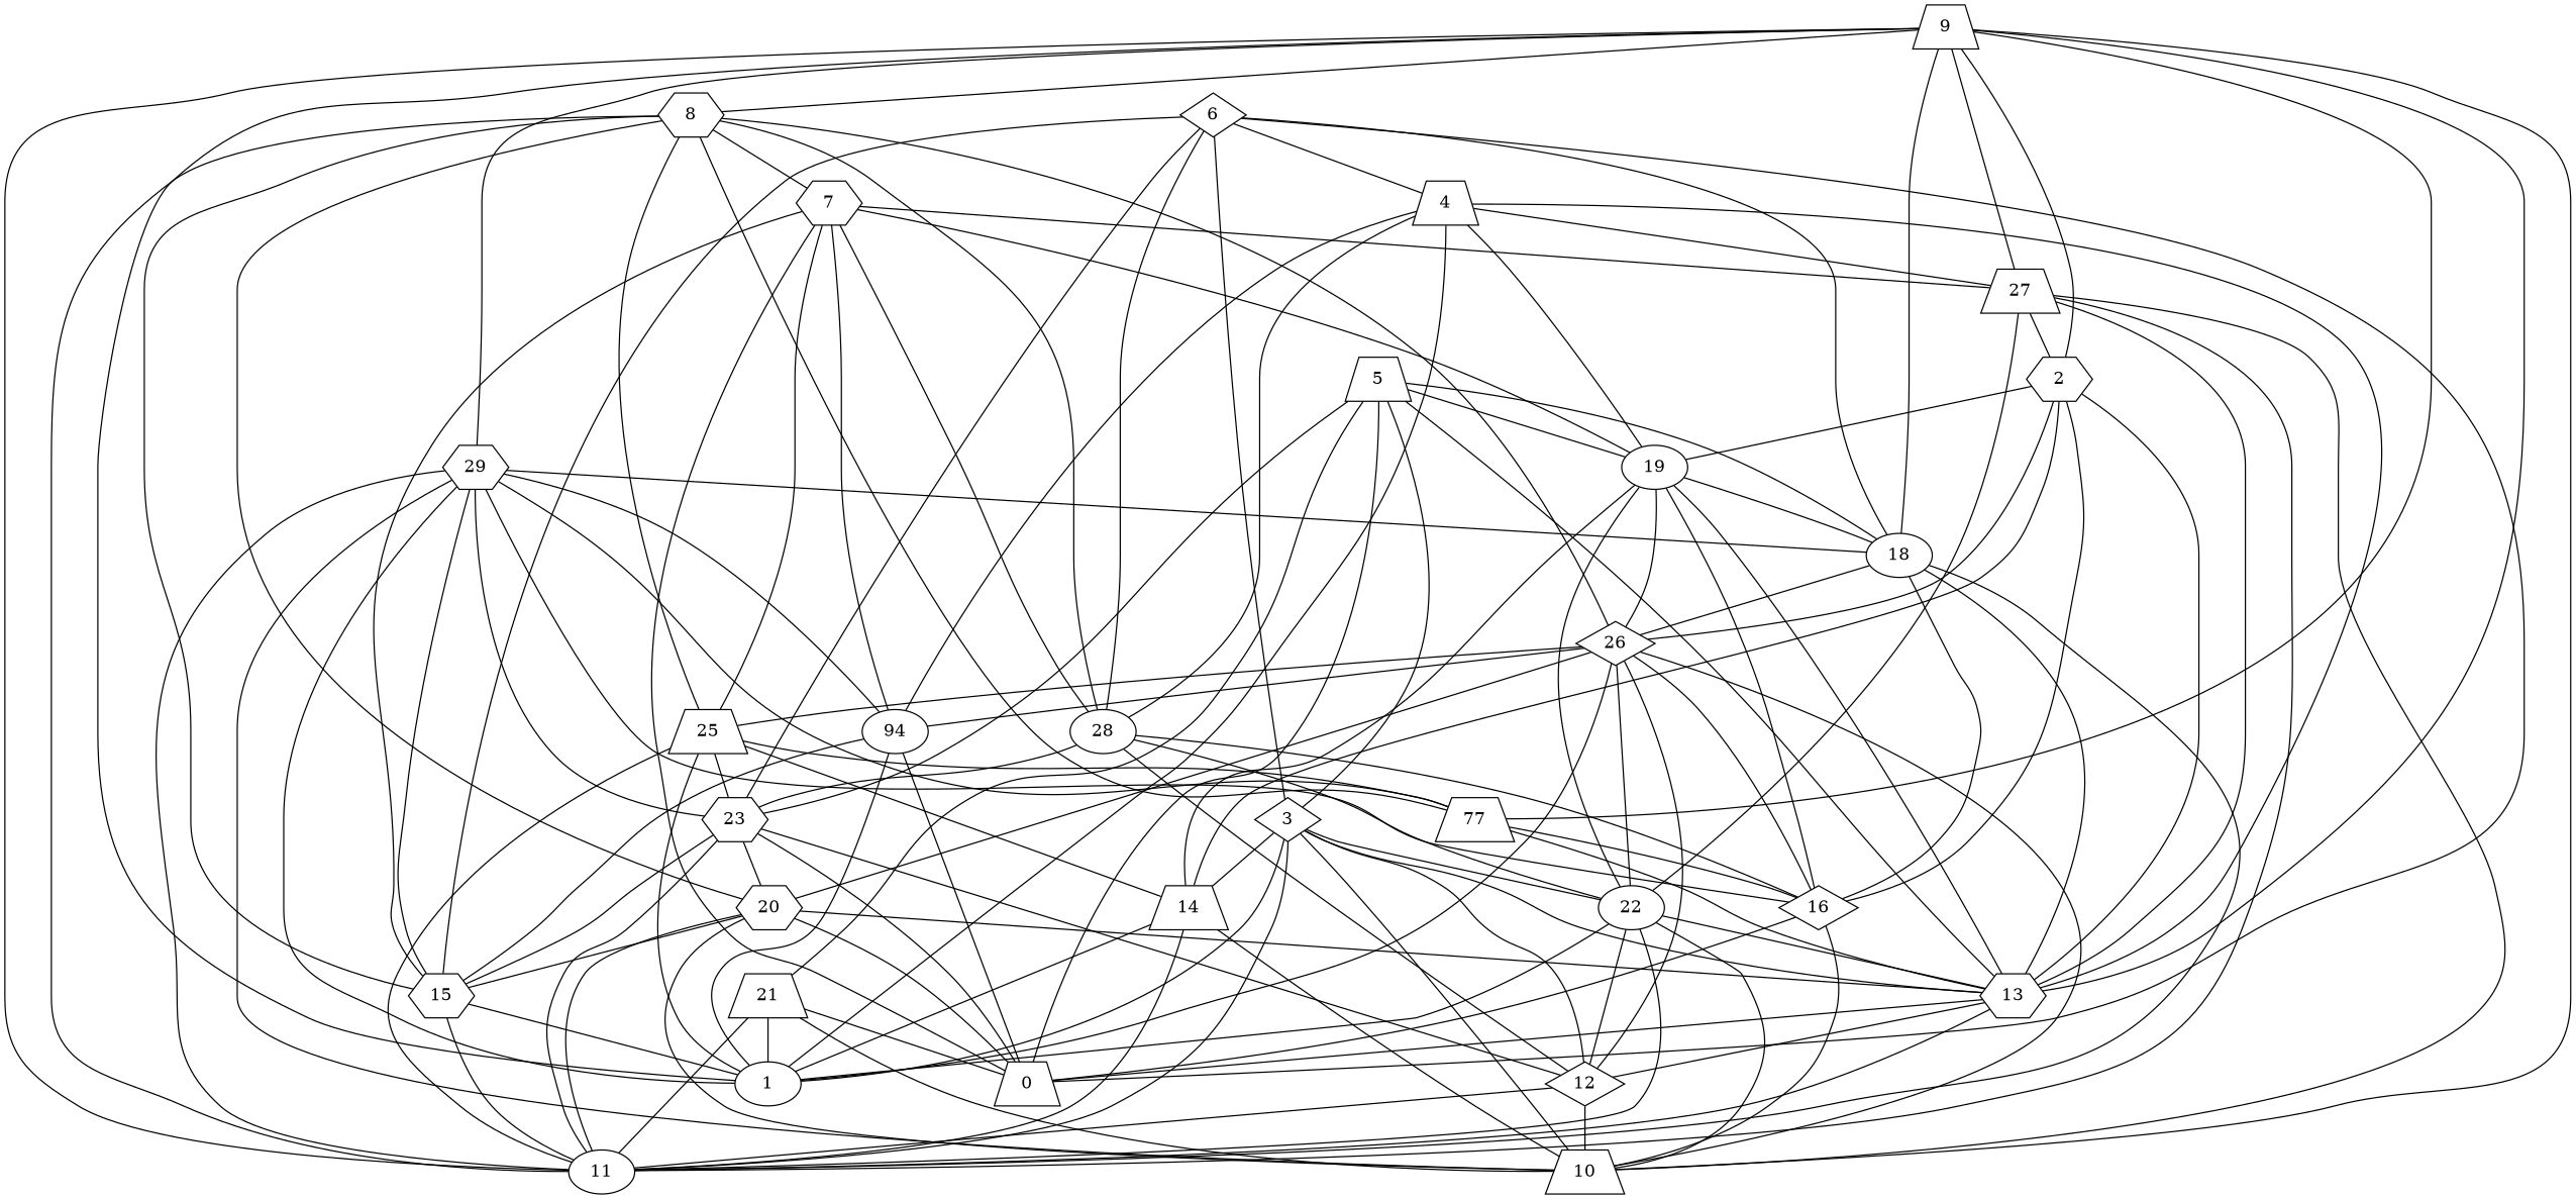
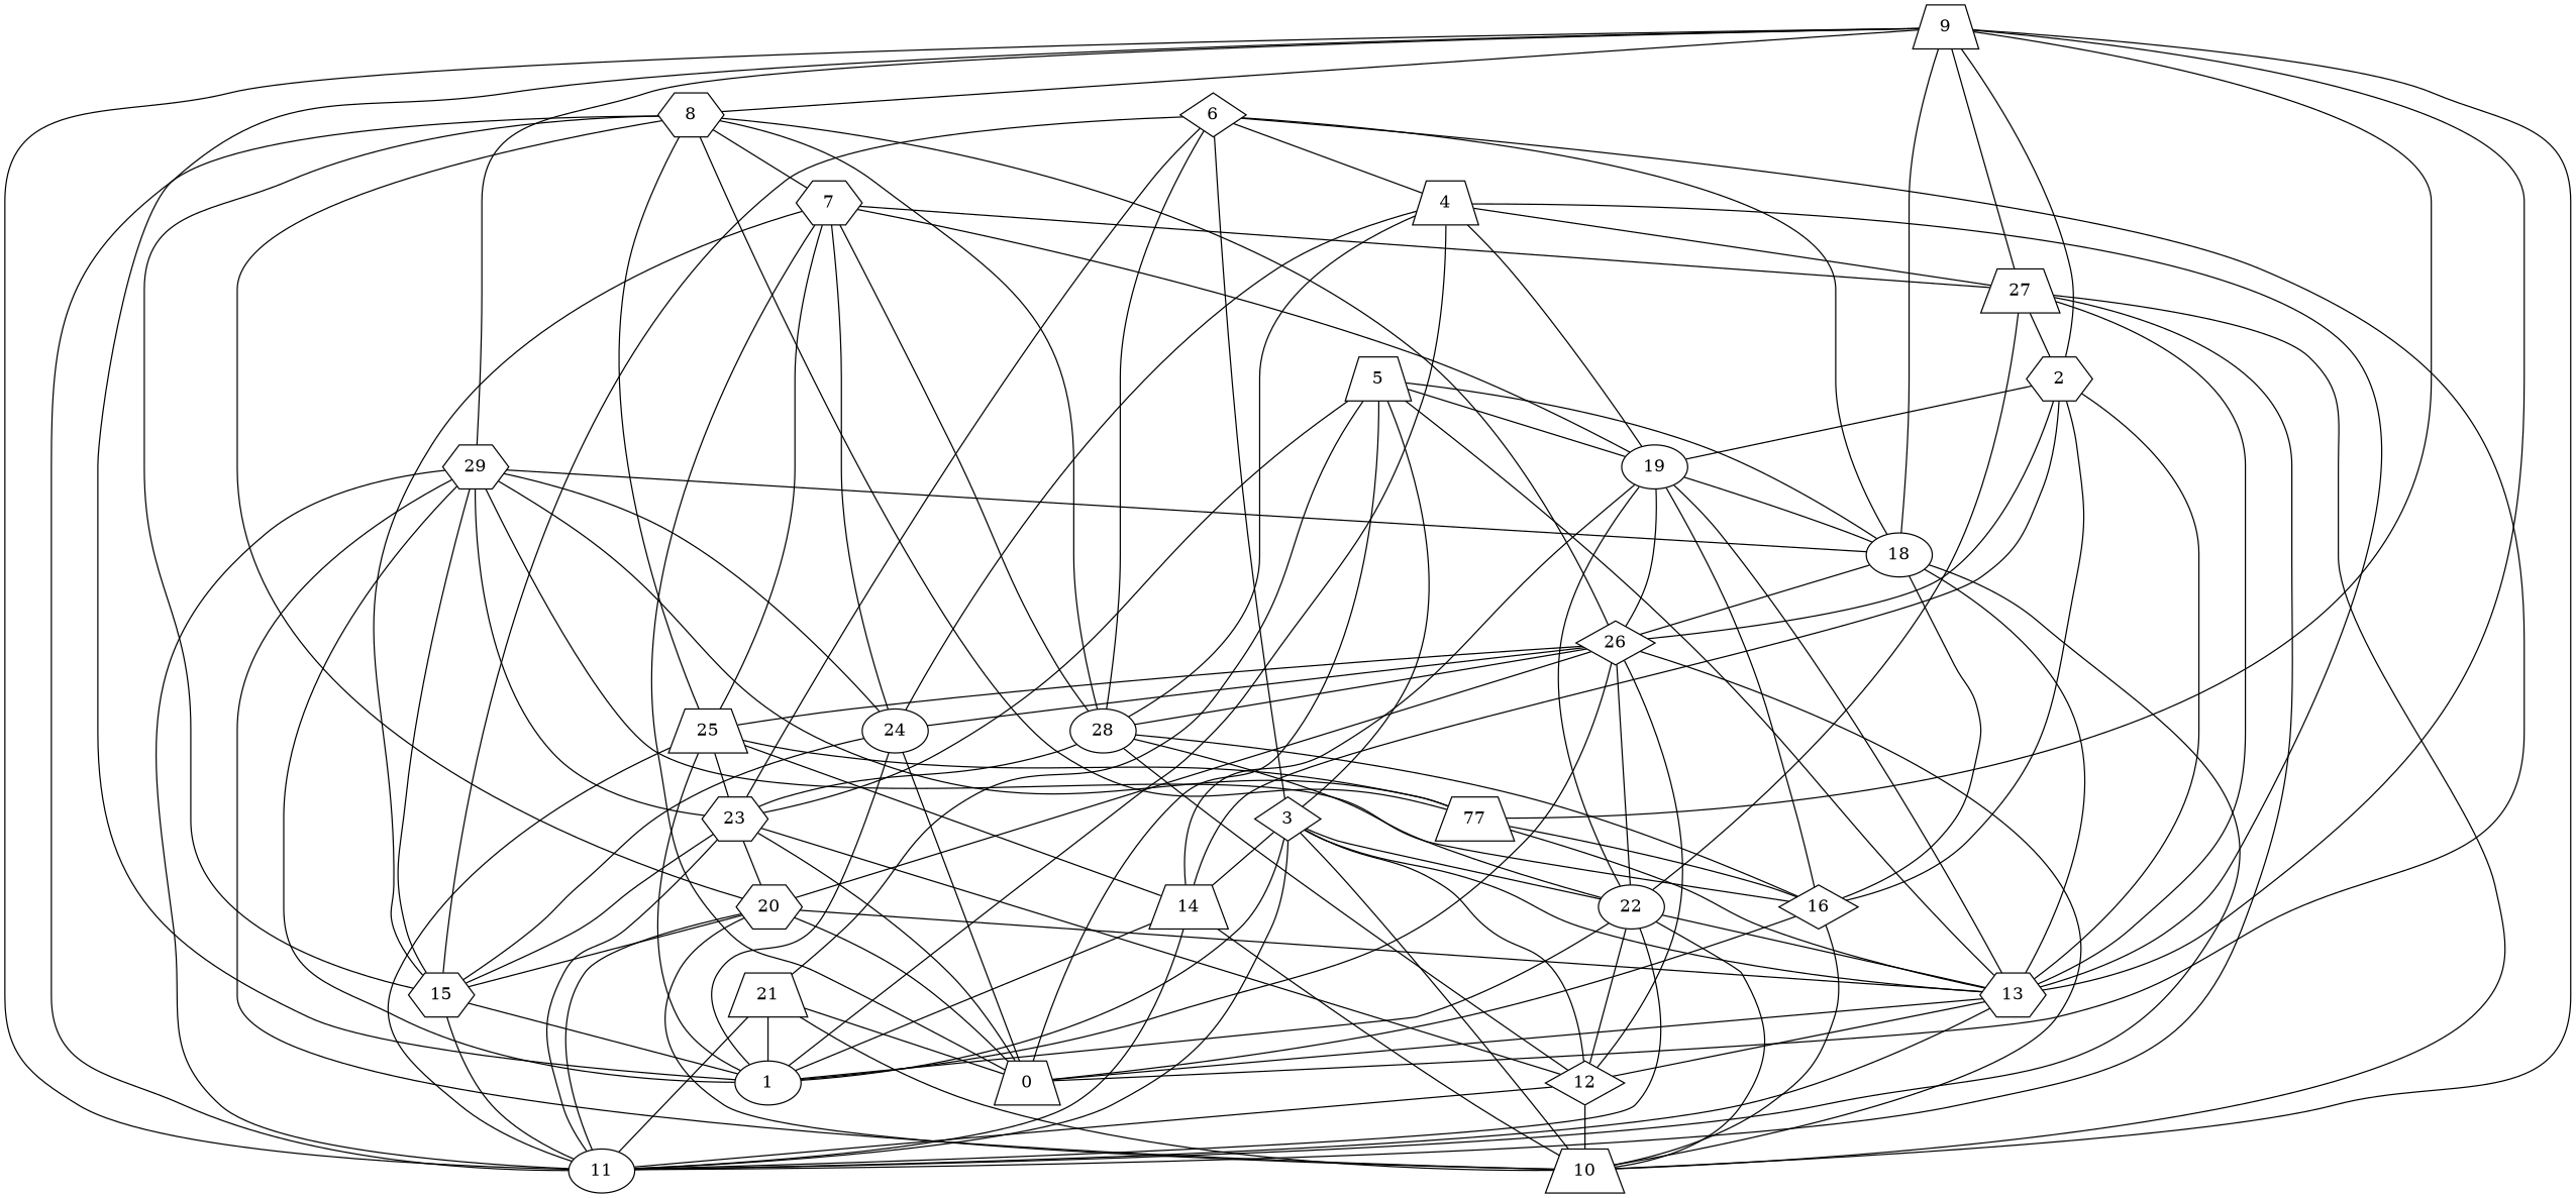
  digraph {
    node [shape=trapezium]
    edge [color=black dir=none]
    4
    27
    19 [shape=ellipse]
    1 [shape=ellipse]
-   24 [shape=ellipse label=94]
+   24 [shape=ellipse]
    13 [shape=hexagon]
    28 [shape=ellipse]
    11 [shape=ellipse]
    2 [shape=hexagon]
    10
    22 [shape=ellipse]
    14
    18 [shape=ellipse]
    16 [shape=diamond]
    15 [shape=hexagon]
    0
    25
    23 [shape=hexagon]
    n19 [label=77]
    20 [shape=hexagon]
    12 [shape=diamond]
    9
    29 [shape=hexagon]
    8 [shape=hexagon]
    26 [shape=diamond]
    7 [shape=hexagon]
    6 [shape=diamond]
    3 [shape=diamond]
    21
    5
    subgraph sub_1 {
      4
      27
      19
      1
      24
      13
      28
      11
      2
      10
      22
      14
      18
      16
      15
      0
      25
      23
      n19
      20
      12
      9
      29
      8
      26
      7
      6
      3
      21
      5
    }
    4 -> 27
    4 -> 19
    4 -> 1
    4 -> 24
    4 -> 13
    4 -> 28
    27 -> 13
    27 -> 11
    27 -> 2
    27 -> 10
    27 -> 22
    19 -> 13
    19 -> 14
    19 -> 18
    19 -> 16
    24 -> 1
    24 -> 15
    24 -> 0
    13 -> 11
    13 -> 0
    13 -> 12
    28 -> 22
    28 -> 16
    28 -> 23
    28 -> 12
    2 -> 19
    2 -> 13
    2 -> 14
    2 -> 16
    22 -> 19
    22 -> 1
    22 -> 13
    22 -> 11
    22 -> 10
    22 -> 12
    14 -> 1
    14 -> 11
    14 -> 10
    18 -> 13
    18 -> 11
    18 -> 16
    18 -> 26
    16 -> 10
    16 -> 0
    15 -> 1
    15 -> 11
    25 -> 1
    25 -> 11
    25 -> 14
    25 -> 23
    25 -> n19
    23 -> 11
    23 -> 15
    23 -> 0
    23 -> 20
    23 -> 12
    n19 -> 13
    n19 -> 16
    20 -> 13
    20 -> 11
    20 -> 10
    20 -> 15
    20 -> 0
    12 -> 11
    12 -> 10
    9 -> 27
    9 -> 1
    9 -> 13
    9 -> 11
    9 -> 2
    9 -> 10
    9 -> 18
    9 -> n19
    9 -> 29
    9 -> 8
    29 -> 1
    29 -> 24
    29 -> 11
    29 -> 10
    29 -> 18
    29 -> 16
    29 -> 15
    29 -> 23
    29 -> n19
    8 -> 28
    8 -> 11
    8 -> 15
    8 -> 25
    8 -> n19
    8 -> 20
    8 -> 26
    8 -> 7
    26 -> 19
    26 -> 1
    26 -> 24
    26 -> 2
    26 -> 10
    26 -> 22
-   26 -> 16
+   26 -> 28
    26 -> 25
    26 -> 20
    26 -> 12
    7 -> 27
    7 -> 19
    7 -> 24
    7 -> 28
    7 -> 15
    7 -> 0
    7 -> 25
    6 -> 4
    6 -> 28
    6 -> 18
    6 -> 15
    6 -> 0
    6 -> 23
    6 -> 3
    3 -> 1
    3 -> 13
    3 -> 11
    3 -> 10
    3 -> 22
    3 -> 14
    3 -> 12
    21 -> 1
    21 -> 11
    21 -> 10
    21 -> 0
    5 -> 19
    5 -> 13
    5 -> 18
    5 -> 0
    5 -> 23
    5 -> 3
    5 -> 21
  }
